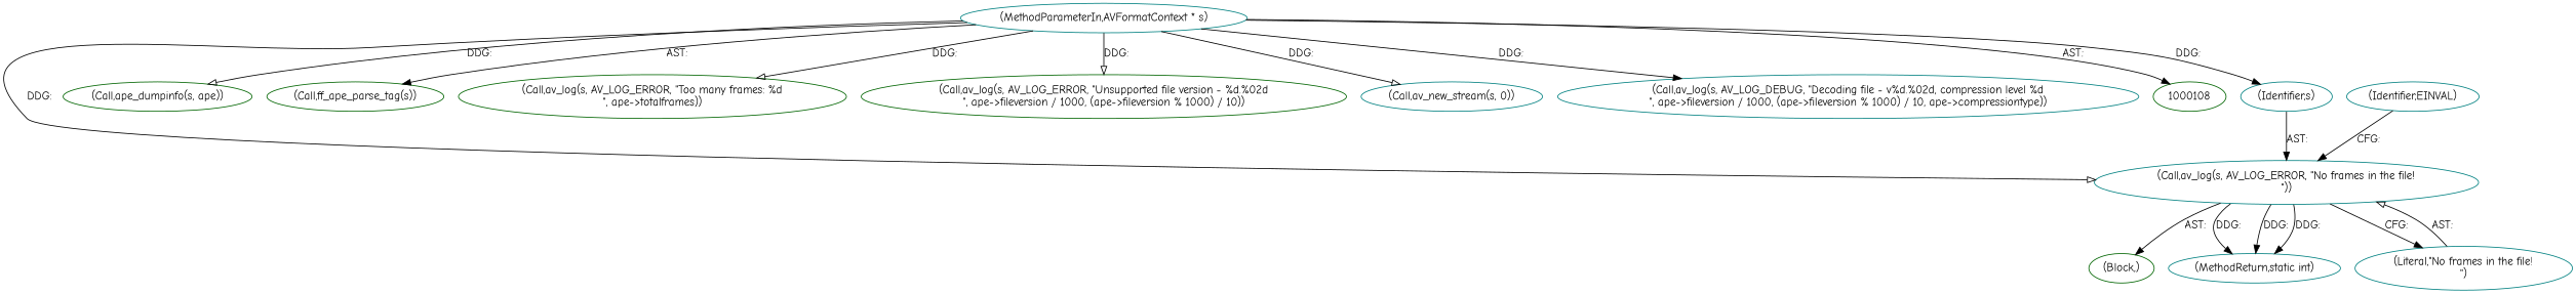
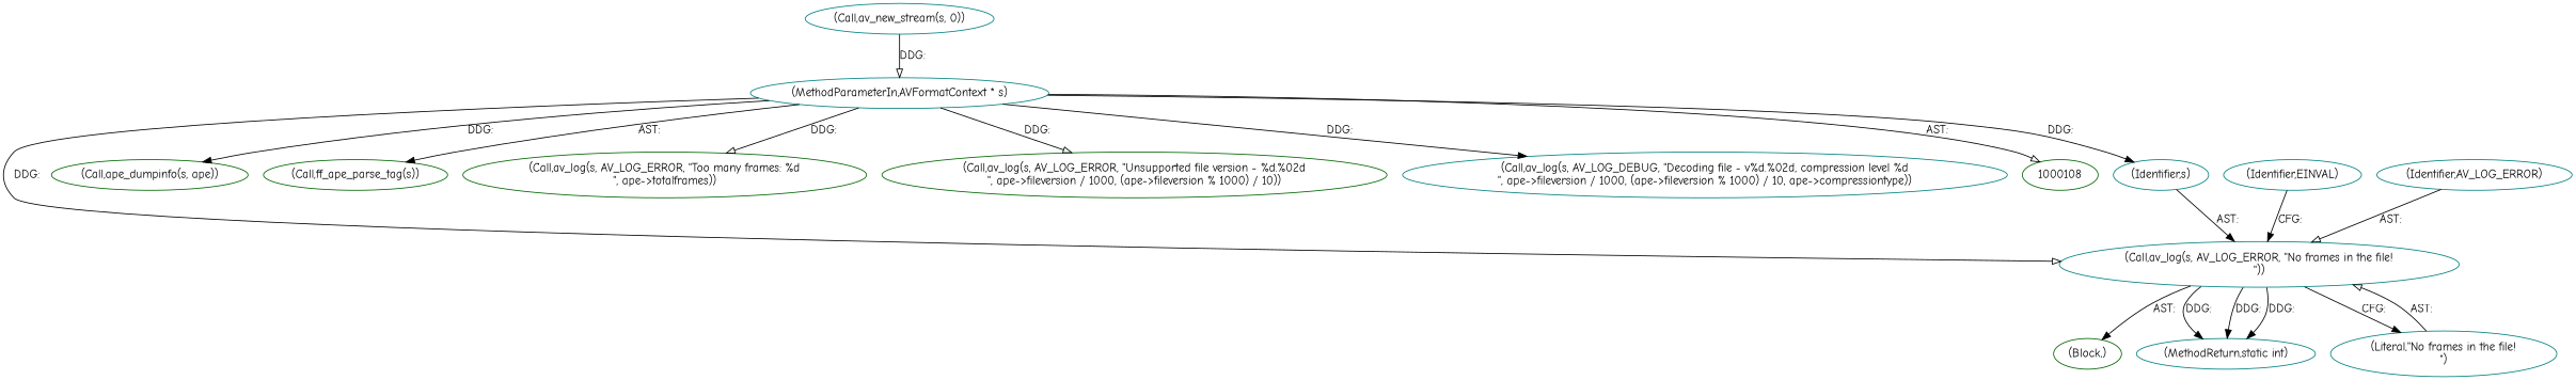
  digraph {
    fontname="Comic Neue"
    node [color=teal fontname="Comic Neue"]
    edge [arrowhead=normal fontname="Comic Neue"]
    n1 [label="(Call,av_log(s, AV_LOG_ERROR, \"No frames in the file!\n\"))"]
    n2 [color=darkgreen label="(Block,)"]
    n3 [label="(MethodReturn,static int)"]
    n4 [label="(Literal,\"No frames in the file!\n\")"]
    n5 [label="(MethodParameterIn,AVFormatContext * s)"]
    n6 [color=darkgreen label="(Call,ape_dumpinfo(s, ape))"]
    n7 [color=darkgreen label="(Call,ff_ape_parse_tag(s))"]
    n8 [color=darkgreen label="(Call,av_log(s, AV_LOG_ERROR, \"Too many frames: %d\n\", ape->totalframes))"]
    n9 [color=darkgreen label="(Call,av_log(s, AV_LOG_ERROR, \"Unsupported file version - %d.%02d\n\", ape->fileversion / 1000, (ape->fileversion % 1000) / 10))"]
    n10 [label="(Call,av_new_stream(s, 0))"]
    n11 [label="(Call,av_log(s, AV_LOG_DEBUG, \"Decoding file - v%d.%02d, compression level %d\n\", ape->fileversion / 1000, (ape->fileversion % 1000) / 10, ape->compressiontype))"]
    1000108 [color=darkgreen]
    n13 [label="(Identifier,s)"]
    n14 [label="(Identifier,EINVAL)"]
+   n15 [label="(Identifier,AV_LOG_ERROR)"]
    n1 -> n2 [label="AST: "]
    n1 -> n3 [label="DDG: "]
    n1 -> n3 [label="DDG: "]
    n1 -> n3 [label="DDG: "]
    n1 -> n4 [label="CFG: "]
    n4 -> n1 [arrowhead=onormal label="AST: "]
    n5 -> n1 [arrowhead=onormal label="DDG: "]
-   n5 -> n6 [arrowhead=onormal label="DDG: "]
+   n5 -> n6 [label="DDG: "]
    n5 -> n7 [label="AST: "]
    n5 -> n8 [arrowhead=onormal label="DDG: "]
    n5 -> n9 [arrowhead=onormal label="DDG: "]
-   n5 -> n10 [arrowhead=onormal label="DDG: "]
+   n10 -> n5 [arrowhead=onormal label="DDG: "]
    n5 -> n11 [label="DDG: "]
-   n5 -> 1000108 [label="AST: "]
+   n5 -> 1000108 [arrowhead=onormal label="AST: "]
    n5 -> n13 [label="DDG: "]
    n13 -> n1 [label="AST: "]
    n14 -> n1 [label="CFG: "]
+   n15 -> n1 [arrowhead=onormal label="AST: "]
  }
